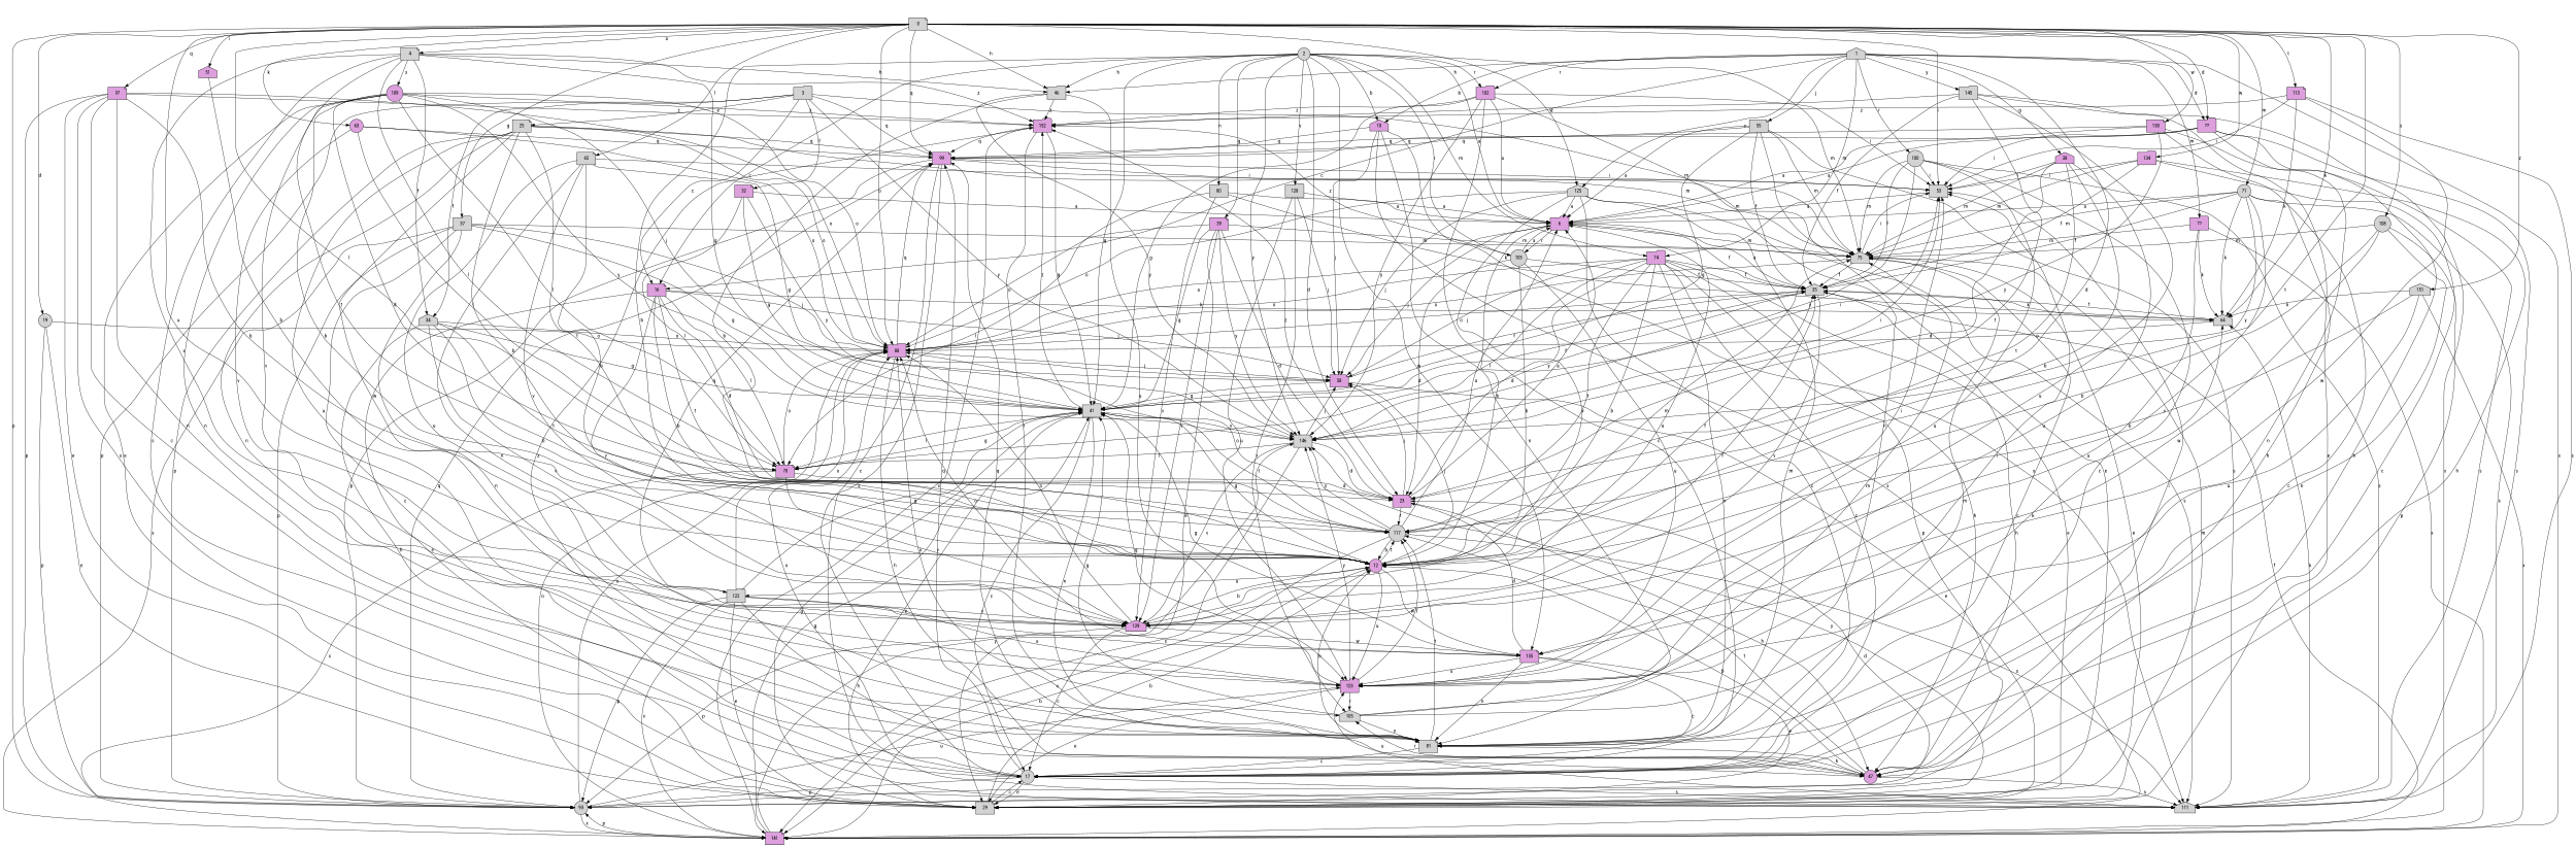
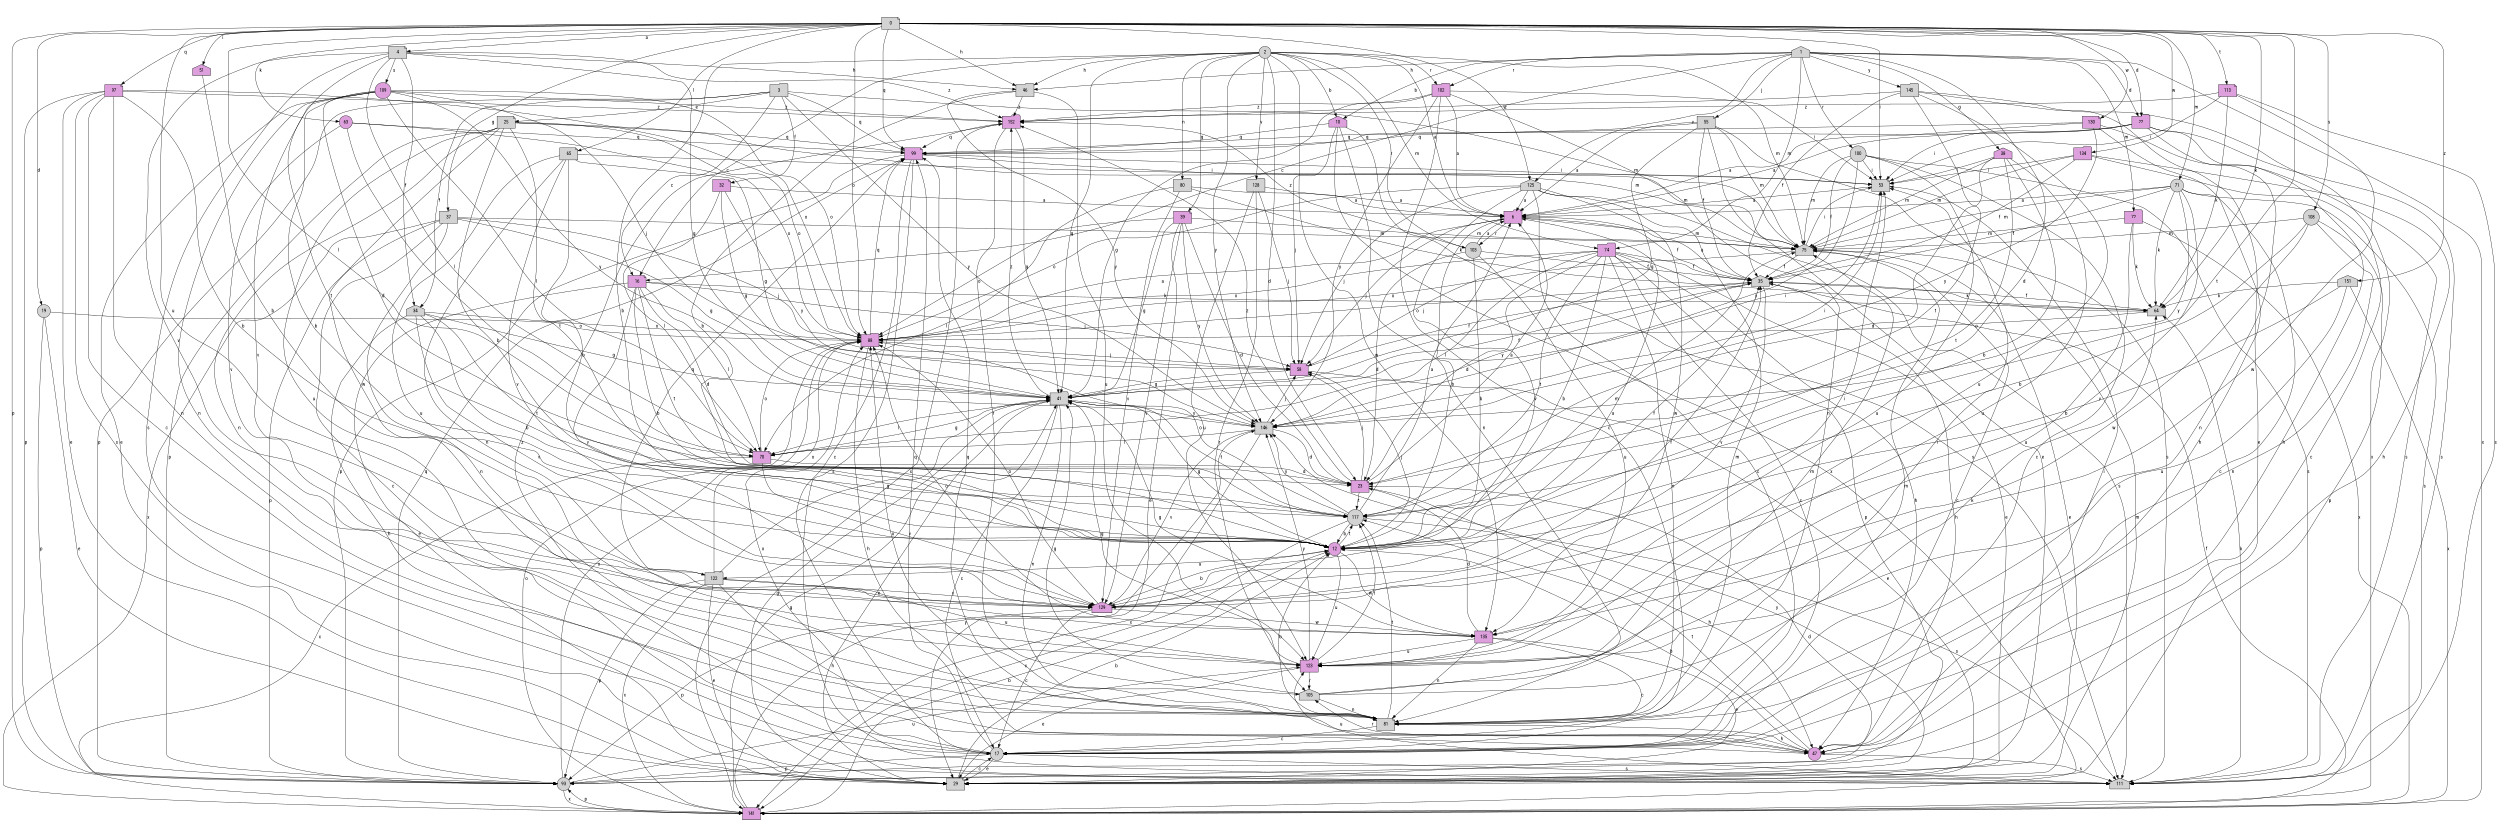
  strict digraph {
    fontname="Roboto Condensed"
    node [fillcolor=lightgrey fontname="Roboto Condensed" shape=note style=filled]
    edge [fontname="Roboto Condensed"]
    0
    4
    19 [shape=circle]
    22 [fillcolor=plum shape=folder]
    37 [shape=folder]
    46 [shape=folder]
    51 [fillcolor=plum shape=house]
    53
    63 [fillcolor=plum shape=circle]
    64 [shape=house]
    65
    70 [fillcolor=plum]
    71 [shape=circle]
    88 [fillcolor=plum shape=folder]
    93 [shape=circle]
    97 [fillcolor=plum]
    99 [fillcolor=plum]
    108 [shape=circle]
    113 [fillcolor=plum]
    117 [shape=circle]
    122 [shape=folder]
    125 [shape=house]
    130 [fillcolor=plum]
    134 [fillcolor=plum shape=folder]
    151 [shape=house]
    41 [shape=folder]
    34 [shape=house]
    109 [fillcolor=plum shape=circle]
    111 [shape=house]
    129 [fillcolor=plum shape=house]
    152 [fillcolor=plum shape=folder]
    29
    6 [fillcolor=plum shape=folder]
    81
    47 [fillcolor=plum shape=circle]
    141 [fillcolor=plum]
    75 [shape=house]
    58 [fillcolor=plum]
    17 [shape=circle]
    12 [fillcolor=plum shape=circle]
    146
    123 [fillcolor=plum shape=folder]
    35 [shape=house]
    23 [fillcolor=plum]
    135 [fillcolor=plum]
    1 [shape=house]
    10 [fillcolor=plum shape=house]
    16 [fillcolor=plum]
    38 [fillcolor=plum shape=house]
    55
    72 [fillcolor=plum shape=folder]
    74 [fillcolor=plum shape=folder]
    100 [shape=circle]
    102 [fillcolor=plum shape=folder]
    145 [shape=folder]
    2 [shape=circle]
    39 [fillcolor=plum]
    80 [shape=folder]
    103 [shape=circle]
    128 [shape=folder]
    105 [shape=house]
    3 [shape=folder]
    25
    32 [fillcolor=plum]
    0 -> 4 [label=a]
    0 -> 19 [label=d]
    0 -> 22 [label=d]
    0 -> 37 [label=g]
    0 -> 46 [label=h]
    0 -> 51 [label=i]
    0 -> 53 [label=i]
    0 -> 63 [label=k]
    0 -> 64 [label=k]
    0 -> 65 [label=l]
    0 -> 70 [label=l]
    0 -> 71 [label=m]
    0 -> 88 [label=o]
    0 -> 93 [label=p]
    0 -> 97 [label=q]
    0 -> 99 [label=q]
    0 -> 108 [label=s]
    0 -> 113 [label=t]
    0 -> 117 [label=t]
    0 -> 122 [label=u]
    0 -> 125 [label=v]
    0 -> 130 [label=w]
    0 -> 134 [label=w]
    0 -> 151 [label=z]
    4 -> 46 [label=h]
    4 -> 70 [label=l]
    4 -> 117 [label=t]
    4 -> 41 [label=g]
    4 -> 34 [label=f]
    4 -> 109 [label=s]
    4 -> 111 [label=s]
    4 -> 129 [label=v]
    4 -> 152 [label=z]
    19 -> 88 [label=o]
    19 -> 93 [label=p]
    19 -> 29 [label=e]
    22 -> 53 [label=i]
    22 -> 99 [label=q]
    22 -> 111 [label=s]
    22 -> 6 [label=a]
    22 -> 81 [label=n]
    22 -> 47 [label=h]
    37 -> 93 [label=p]
    37 -> 41 [label=g]
    37 -> 81 [label=n]
    37 -> 141 [label=x]
    37 -> 75 [label=m]
    37 -> 58 [label=j]
    37 -> 17 [label=c]
    46 -> 152 [label=z]
    46 -> 12 [label=b]
    46 -> 146 [label=y]
    46 -> 123 [label=u]
    51 -> 12 [label=b]
    53 -> 6 [label=a]
    63 -> 70 [label=l]
    63 -> 88 [label=o]
    63 -> 99 [label=q]
    63 -> 129 [label=v]
    64 -> 88 [label=o]
    64 -> 35 [label=f]
    65 -> 53 [label=i]
    65 -> 41 [label=g]
    65 -> 129 [label=v]
    65 -> 81 [label=n]
    65 -> 12 [label=b]
    65 -> 123 [label=u]
    70 -> 88 [label=o]
    70 -> 41 [label=g]
    70 -> 129 [label=v]
    70 -> 141 [label=x]
    70 -> 23 [label=d]
    71 -> 64 [label=k]
    71 -> 111 [label=s]
    71 -> 129 [label=v]
    71 -> 6 [label=a]
    71 -> 75 [label=m]
    71 -> 17 [label=c]
    71 -> 146 [label=y]
    71 -> 35 [label=f]
    88 -> 99 [label=q]
    88 -> 6 [label=a]
    88 -> 47 [label=h]
    88 -> 58 [label=j]
    93 -> 88 [label=o]
    93 -> 99 [label=q]
    93 -> 141 [label=x]
    93 -> 123 [label=u]
    93 -> 23 [label=d]
    97 -> 88 [label=o]
    97 -> 93 [label=p]
    97 -> 111 [label=s]
    97 -> 152 [label=z]
    97 -> 29 [label=e]
    97 -> 81 [label=n]
    97 -> 17 [label=c]
    97 -> 12 [label=b]
    99 -> 53 [label=i]
    99 -> 93 [label=p]
    99 -> 111 [label=s]
    99 -> 75 [label=m]
    99 -> 17 [label=c]
    108 -> 93 [label=p]
    108 -> 81 [label=n]
    108 -> 75 [label=m]
    108 -> 12 [label=b]
    108 -> 135 [label=w]
    113 -> 53 [label=i]
    113 -> 64 [label=k]
    113 -> 111 [label=s]
    113 -> 152 [label=z]
    113 -> 135 [label=w]
    117 -> 88 [label=o]
    117 -> 111 [label=s]
    117 -> 6 [label=a]
    117 -> 141 [label=x]
    117 -> 12 [label=b]
    117 -> 146 [label=y]
    122 -> 88 [label=o]
    122 -> 93 [label=p]
    122 -> 99 [label=q]
    122 -> 41 [label=g]
    122 -> 129 [label=v]
    122 -> 29 [label=e]
    122 -> 47 [label=h]
    122 -> 141 [label=x]
    122 -> 123 [label=u]
    125 -> 88 [label=o]
    125 -> 111 [label=s]
    125 -> 129 [label=v]
    125 -> 6 [label=a]
    125 -> 81 [label=m]
    125 -> 58 [label=j]
    125 -> 17 [label=c]
+   125 -> 135 [label=w]
    130 -> 99 [label=q]
    130 -> 111 [label=s]
    130 -> 6 [label=a]
    130 -> 47 [label=h]
    130 -> 146 [label=y]
    134 -> 53 [label=i]
    134 -> 47 [label=h]
    134 -> 75 [label=m]
    134 -> 17 [label=c]
    134 -> 35 [label=f]
    151 -> 64 [label=k]
    151 -> 141 [label=x]
    151 -> 12 [label=b]
    151 -> 123 [label=u]
    41 -> 53 [label=i]
    41 -> 70 [label=l]
    41 -> 117 [label=t]
    41 -> 152 [label=z]
    41 -> 29 [label=e]
    41 -> 81 [label=n]
    41 -> 17 [label=c]
    41 -> 146 [label=y]
    41 -> 35 [label=f]
    34 -> 88 [label=o]
    34 -> 117 [label=t]
    34 -> 41 [label=g]
    34 -> 129 [label=v]
    34 -> 47 [label=h]
    34 -> 12 [label=b]
    109 -> 70 [label=l]
    109 -> 88 [label=o]
    109 -> 129 [label=v]
    109 -> 152 [label=z]
    109 -> 29 [label=e]
    109 -> 81 [label=n]
    109 -> 58 [label=j]
    109 -> 12 [label=b]
    109 -> 146 [label=y]
    109 -> 23 [label=d]
    111 -> 64 [label=k]
    111 -> 123 [label=u]
    129 -> 53 [label=i]
    129 -> 88 [label=o]
    129 -> 93 [label=p]
    129 -> 6 [label=a]
    129 -> 17 [label=c]
    129 -> 12 [label=b]
    129 -> 35 [label=f]
    129 -> 135 [label=w]
    152 -> 99 [label=q]
    152 -> 41 [label=g]
    152 -> 141 [label=x]
    152 -> 105 [label=r]
    29 -> 41 [label=g]
    29 -> 75 [label=m]
    29 -> 17 [label=c]
    29 -> 12 [label=b]
    29 -> 146 [label=y]
    6 -> 75 [label=m]
    6 -> 58 [label=j]
    6 -> 12 [label=b]
    6 -> 35 [label=f]
    6 -> 103 [label=r]
    81 -> 88 [label=o]
    81 -> 117 [label=t]
    81 -> 47 [label=h]
    81 -> 75 [label=m]
    81 -> 17 [label=c]
    81 -> 12 [label=b]
    47 -> 53 [label=i]
    47 -> 99 [label=q]
    47 -> 117 [label=t]
    47 -> 111 [label=s]
    47 -> 12 [label=b]
    47 -> 105 [label=r]
    141 -> 88 [label=o]
    141 -> 93 [label=p]
    141 -> 41 [label=g]
    141 -> 12 [label=b]
    141 -> 146 [label=y]
    141 -> 35 [label=f]
    75 -> 53 [label=i]
    75 -> 88 [label=o]
    75 -> 29 [label=e]
    75 -> 17 [label=c]
    75 -> 35 [label=f]
    58 -> 41 [label=g]
    58 -> 29 [label=e]
    58 -> 35 [label=f]
    17 -> 88 [label=o]
    17 -> 93 [label=p]
    17 -> 99 [label=q]
    17 -> 111 [label=s]
    17 -> 152 [label=z]
    17 -> 29 [label=e]
    12 -> 117 [label=t]
    12 -> 122 [label=u]
    12 -> 41 [label=g]
    12 -> 75 [label=m]
    12 -> 58 [label=j]
    12 -> 123 [label=u]
    12 -> 35 [label=f]
    12 -> 135 [label=w]
    146 -> 53 [label=i]
    146 -> 70 [label=l]
    146 -> 129 [label=v]
    146 -> 141 [label=x]
    146 -> 58 [label=j]
    146 -> 23 [label=d]
    123 -> 117 [label=t]
    123 -> 41 [label=g]
    123 -> 29 [label=e]
    123 -> 146 [label=y]
    123 -> 105 [label=r]
    35 -> 64 [label=k]
    35 -> 88 [label=o]
    35 -> 129 [label=v]
    35 -> 6 [label=a]
    35 -> 47 [label=h]
    35 -> 146 [label=y]
    23 -> 117 [label=t]
    23 -> 152 [label=z]
    23 -> 6 [label=a]
    23 -> 47 [label=h]
    23 -> 58 [label=j]
    135 -> 88 [label=o]
    135 -> 41 [label=g]
    135 -> 29 [label=e]
    135 -> 81 [label=n]
    135 -> 17 [label=c]
    135 -> 123 [label=u]
    135 -> 23 [label=d]
    1 -> 22 [label=d]
    1 -> 46 [label=h]
    1 -> 125 [label=v]
    1 -> 141 [label=x]
    1 -> 23 [label=d]
    1 -> 10 [label=b]
    1 -> 16 [label=c]
    1 -> 38 [label=g]
    1 -> 55 [label=j]
    1 -> 72 [label=m]
    1 -> 74 [label=m]
    1 -> 100 [label=r]
    1 -> 102 [label=r]
    1 -> 145 [label=y]
    10 -> 99 [label=q]
    10 -> 111 [label=s]
    10 -> 81 [label=n]
    10 -> 141 [label=x]
    10 -> 58 [label=j]
    16 -> 64 [label=k]
    16 -> 70 [label=l]
    16 -> 117 [label=t]
    16 -> 129 [label=v]
    16 -> 29 [label=e]
    16 -> 58 [label=j]
    16 -> 12 [label=b]
    16 -> 23 [label=d]
    38 -> 53 [label=i]
    38 -> 117 [label=t]
    38 -> 75 [label=m]
    38 -> 12 [label=b]
    38 -> 123 [label=u]
    38 -> 23 [label=d]
    55 -> 99 [label=q]
    55 -> 41 [label=g]
    55 -> 111 [label=s]
    55 -> 29 [label=e]
    55 -> 6 [label=a]
    55 -> 75 [label=m]
    55 -> 35 [label=f]
    72 -> 64 [label=k]
    72 -> 141 [label=x]
    72 -> 75 [label=m]
    72 -> 123 [label=u]
    74 -> 70 [label=l]
    74 -> 88 [label=o]
    74 -> 93 [label=p]
    74 -> 117 [label=t]
    74 -> 29 [label=e]
    74 -> 81 [label=n]
    74 -> 47 [label=h]
    74 -> 58 [label=j]
    74 -> 17 [label=c]
    74 -> 12 [label=b]
    74 -> 35 [label=f]
    74 -> 23 [label=d]
    100 -> 53 [label=i]
    100 -> 111 [label=s]
    100 -> 75 [label=m]
    100 -> 17 [label=c]
    100 -> 146 [label=y]
    100 -> 123 [label=u]
    100 -> 35 [label=f]
    102 -> 53 [label=i]
    102 -> 41 [label=g]
    102 -> 152 [label=z]
    102 -> 6 [label=a]
    102 -> 81 [label=n]
    102 -> 17 [label=c]
    102 -> 146 [label=y]
    145 -> 117 [label=t]
    145 -> 152 [label=z]
    145 -> 29 [label=e]
    145 -> 141 [label=x]
    145 -> 123 [label=u]
    145 -> 35 [label=f]
    2 -> 46 [label=h]
    2 -> 41 [label=g]
    2 -> 6 [label=a]
    2 -> 75 [label=m]
    2 -> 12 [label=b]
    2 -> 146 [label=y]
    2 -> 23 [label=d]
    2 -> 135 [label=w]
    2 -> 10 [label=b]
    2 -> 16 [label=c]
    2 -> 74 [label=m]
    2 -> 102 [label=r]
    2 -> 39 [label=g]
    2 -> 80 [label=n]
    2 -> 103 [label=r]
    2 -> 128 [label=v]
    39 -> 88 [label=o]
    39 -> 41 [label=g]
    39 -> 129 [label=v]
    39 -> 29 [label=e]
    39 -> 75 [label=m]
    39 -> 146 [label=y]
    39 -> 23 [label=d]
    80 -> 64 [label=k]
    80 -> 70 [label=l]
    80 -> 129 [label=v]
    80 -> 6 [label=a]
    103 -> 152 [label=z]
    103 -> 6 [label=a]
    103 -> 12 [label=b]
    103 -> 123 [label=u]
    103 -> 35 [label=f]
    103 -> 23 [label=d]
    128 -> 6 [label=a]
    128 -> 58 [label=j]
    128 -> 123 [label=u]
    128 -> 105 [label=r]
    105 -> 53 [label=i]
    105 -> 64 [label=k]
    105 -> 41 [label=g]
    105 -> 81 [label=n]
    105 -> 75 [label=m]
    3 -> 93 [label=p]
    3 -> 99 [label=q]
    3 -> 34 [label=f]
    3 -> 75 [label=m]
    3 -> 146 [label=y]
    3 -> 16 [label=c]
    3 -> 25 [label=e]
    3 -> 32 [label=f]
    25 -> 88 [label=o]
    25 -> 93 [label=p]
    25 -> 99 [label=q]
    25 -> 117 [label=t]
    25 -> 81 [label=n]
    25 -> 75 [label=m]
    25 -> 12 [label=b]
    25 -> 123 [label=u]
    25 -> 135 [label=w]
    32 -> 70 [label=l]
    32 -> 41 [label=g]
    32 -> 6 [label=a]
    32 -> 146 [label=y]
  }
